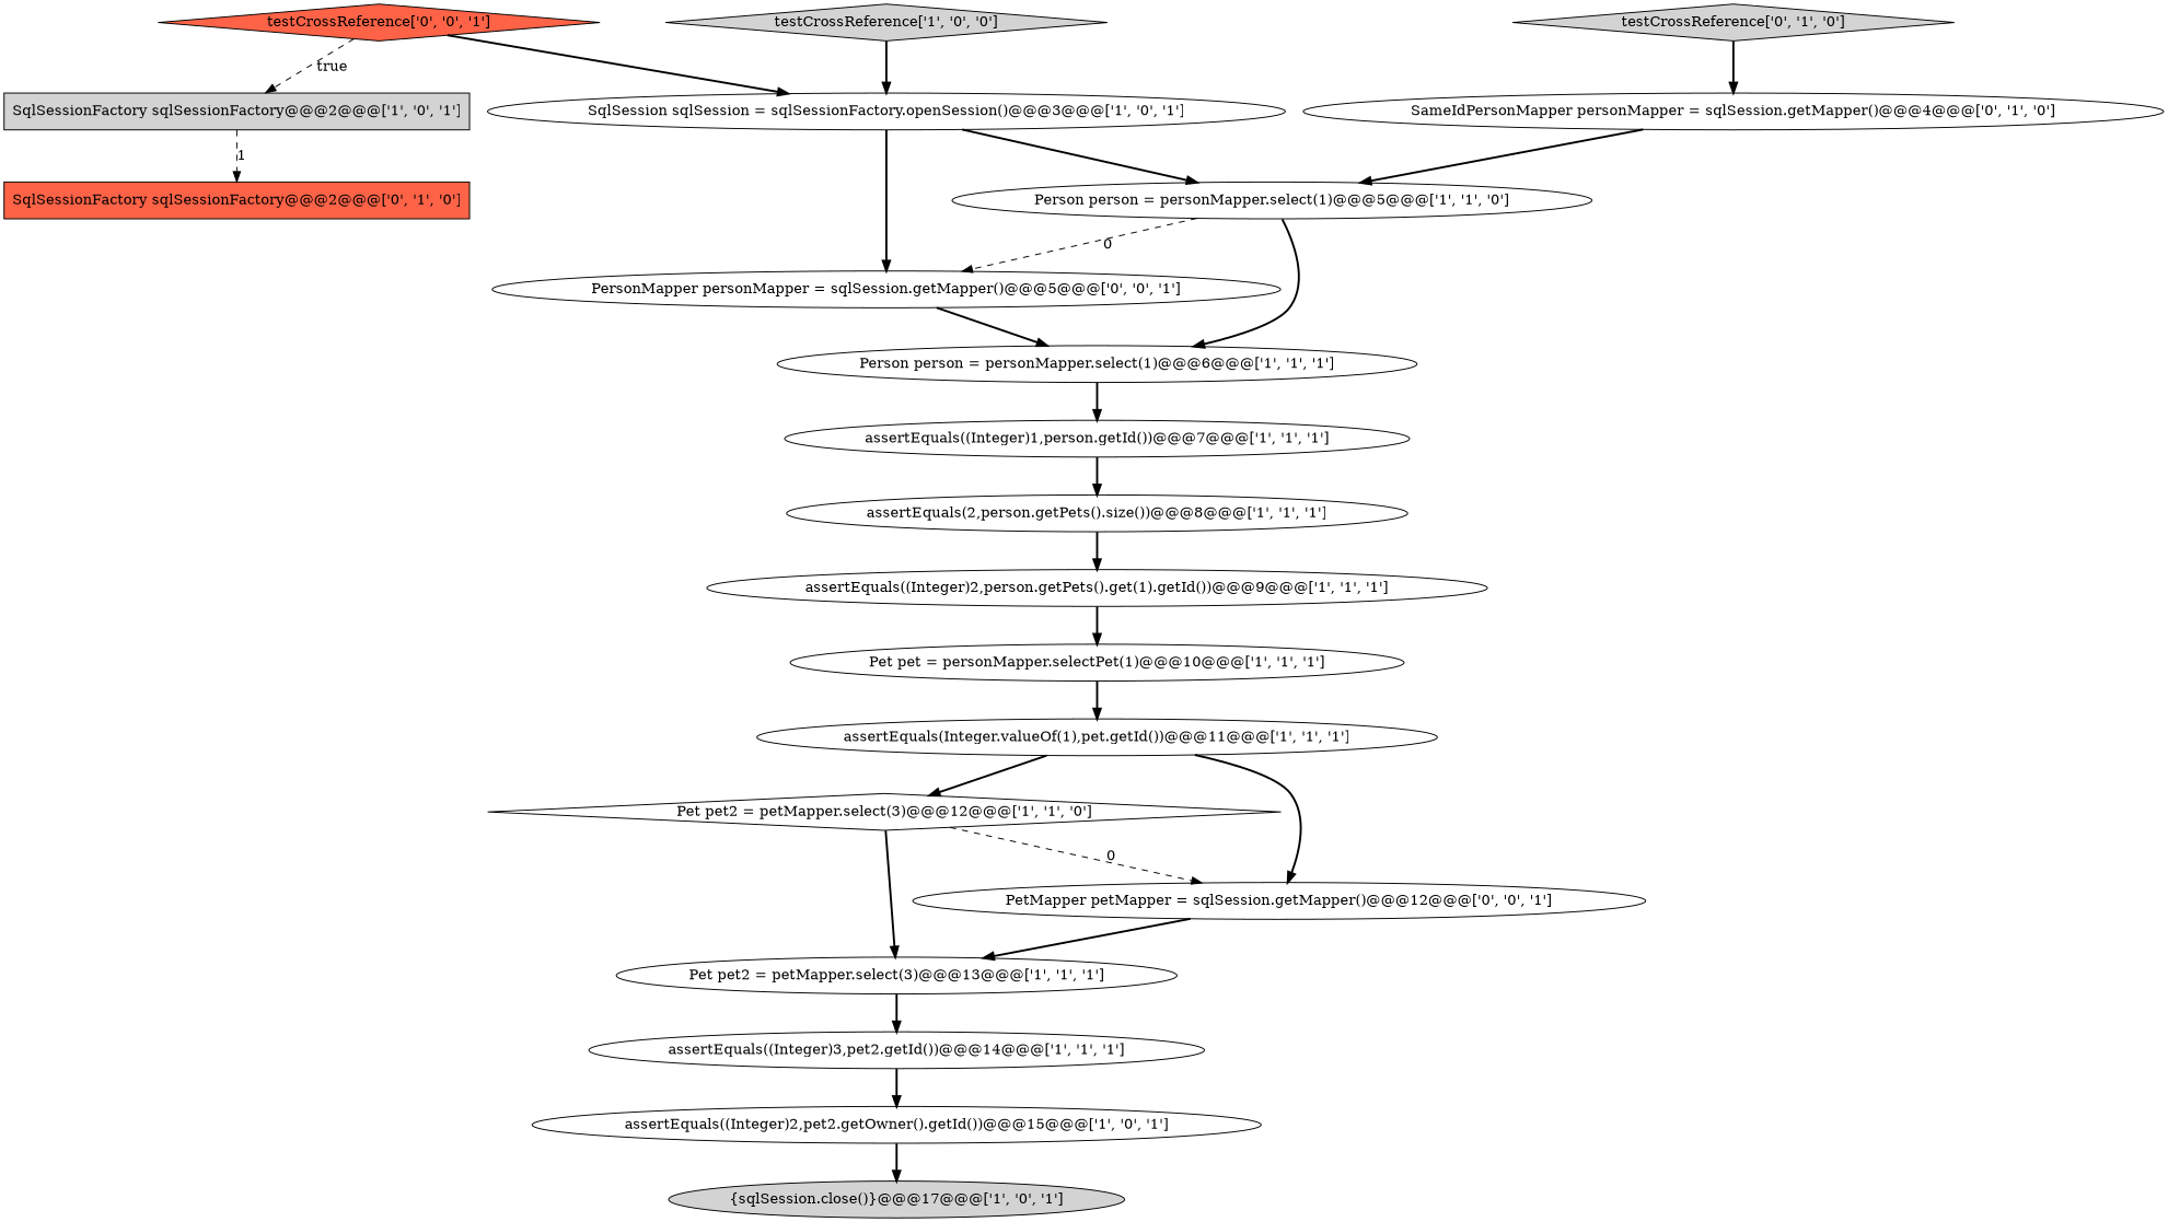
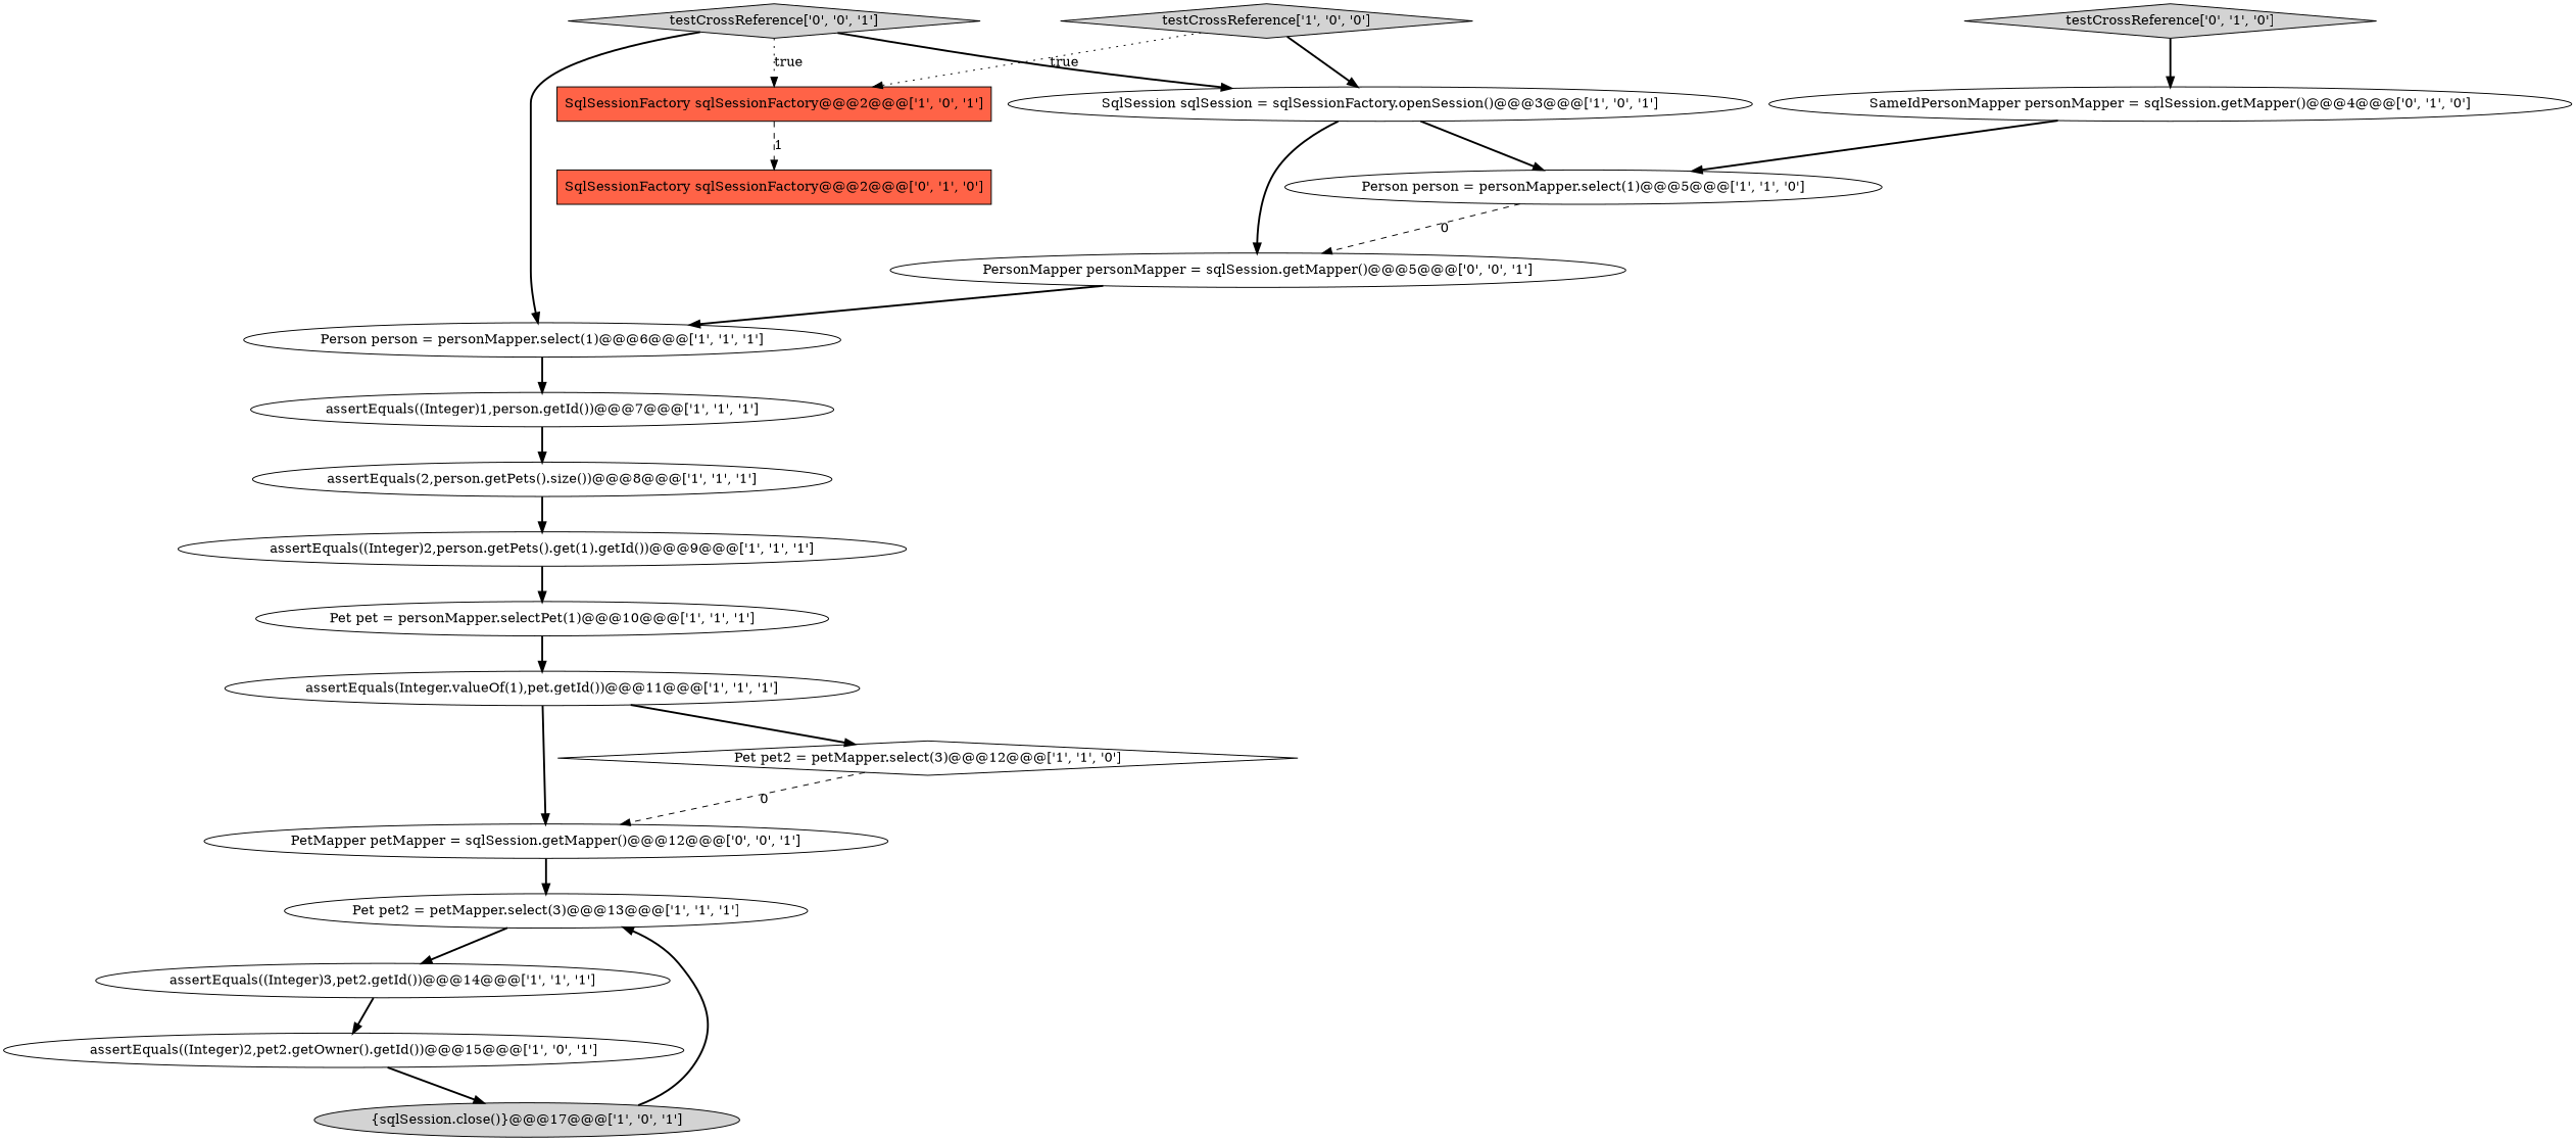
  digraph {
    node [fillcolor=white shape=ellipse style=filled]
    edge [style=bold]
    n1 [label="SameIdPersonMapper personMapper = sqlSession.getMapper()@@@4@@@['0', '1', '0']"]
    n2 [label="Person person = personMapper.select(1)@@@5@@@['1', '1', '0']"]
    n3 [label="PersonMapper personMapper = sqlSession.getMapper()@@@5@@@['0', '0', '1']"]
    n4 [label="Person person = personMapper.select(1)@@@6@@@['1', '1', '1']"]
    n5 [label="SqlSession sqlSession = sqlSessionFactory.openSession()@@@3@@@['1', '0', '1']"]
    n6 [label="Pet pet2 = petMapper.select(3)@@@13@@@['1', '1', '1']"]
    n7 [label="assertEquals((Integer)3,pet2.getId())@@@14@@@['1', '1', '1']"]
    n8 [label="assertEquals((Integer)2,pet2.getOwner().getId())@@@15@@@['1', '0', '1']"]
    n9 [label="assertEquals(Integer.valueOf(1),pet.getId())@@@11@@@['1', '1', '1']"]
    n10 [label="Pet pet2 = petMapper.select(3)@@@12@@@['1', '1', '0']" shape=diamond]
    n11 [label="PetMapper petMapper = sqlSession.getMapper()@@@12@@@['0', '0', '1']"]
    n12 [label="assertEquals(2,person.getPets().size())@@@8@@@['1', '1', '1']"]
    n13 [label="assertEquals((Integer)2,person.getPets().get(1).getId())@@@9@@@['1', '1', '1']"]
    n14 [label="Pet pet = personMapper.selectPet(1)@@@10@@@['1', '1', '1']"]
-   n15 [fillcolor=tomato label="testCrossReference['0', '0', '1']" shape=diamond]
-   n16 [fillcolor=lightgray label="SqlSessionFactory sqlSessionFactory@@@2@@@['1', '0', '1']" shape=box]
+   n15 [fillcolor=lightgray label="testCrossReference['0', '0', '1']" shape=diamond]
+   n16 [fillcolor=tomato label="SqlSessionFactory sqlSessionFactory@@@2@@@['1', '0', '1']" shape=box]
    n17 [fillcolor=tomato label="SqlSessionFactory sqlSessionFactory@@@2@@@['0', '1', '0']" shape=box]
    n18 [fillcolor=lightgray label="{sqlSession.close()}@@@17@@@['1', '0', '1']"]
    n19 [label="assertEquals((Integer)1,person.getId())@@@7@@@['1', '1', '1']"]
    n20 [fillcolor=lightgray label="testCrossReference['0', '1', '0']" shape=diamond]
    n21 [fillcolor=lightgray label="testCrossReference['1', '0', '0']" shape=diamond]
    n1 -> n2
    n2 -> n3 [label=0 style=dashed]
-   n2 -> n4
+   n15 -> n4
    n3 -> n4
    n4 -> n19
    n5 -> n2
    n5 -> n3
    n6 -> n7
    n7 -> n8
    n8 -> n18
    n9 -> n10
    n9 -> n11
-   n10 -> n6
+   n18 -> n6
    n10 -> n11 [label=0 style=dashed]
    n11 -> n6
    n12 -> n13
    n13 -> n14
    n14 -> n9
    n15 -> n5
-   n15 -> n16 [label=true style=dashed]
+   n15 -> n16 [label=true style=dotted]
    n16 -> n17 [label=1 style=dashed]
    n19 -> n12
    n20 -> n1
    n21 -> n5
+   n21 -> n16 [label=true style=dotted]
  }
